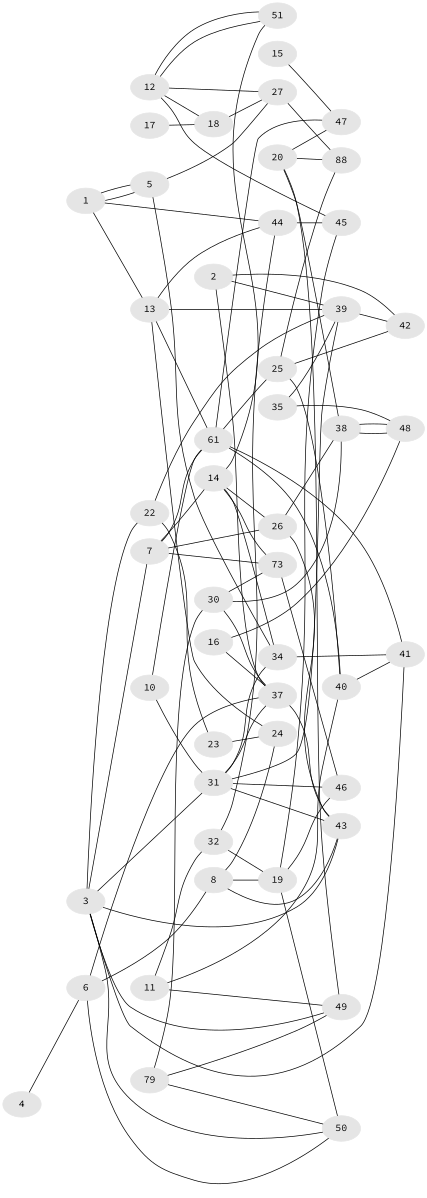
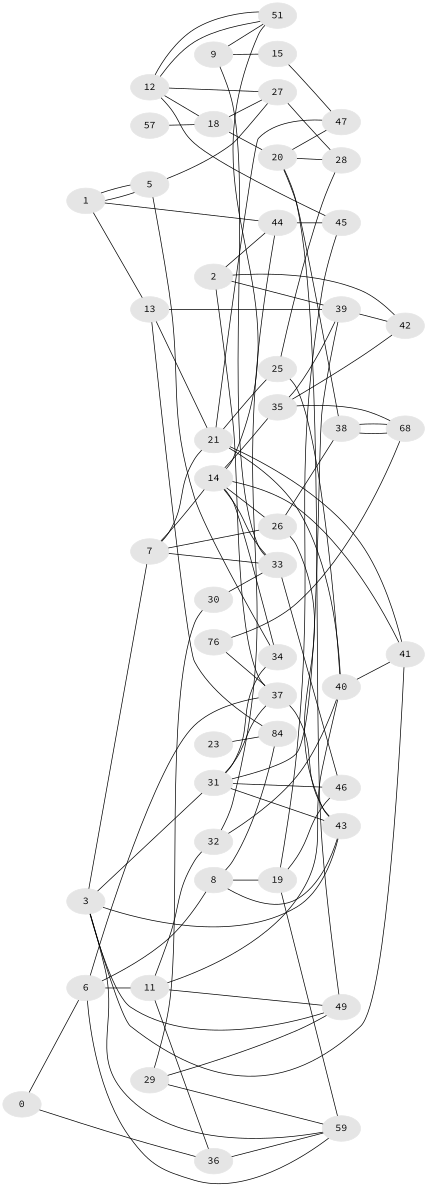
  graph {
    fontname="Source Code Pro"
    rankdir=LR
    node [color=gray90 fontname="Source Code Pro" style=filled]
    edge [fontname="Source Code Pro"]
    1
    5
    13
    44
    27
    34
    39
-   21 [label=61]
-   24
+   21
+   24 [label=84]
    45
    2
    37
    42
    43
    3
    7
-   22
    31
    41
    49
-   50
+   50 [label=59]
    14
    26
-   33 [label=73]
+   33
    23
    46
-   4
+   4 [label=0]
    6
+   36
    8
    11
-   28 [label=88]
+   28
    19
    32
    40
    51
    35
    47
    25
    38
+   9
    15
-   10
    12
    18
    20
-   48
-   16
-   17
-   29 [label=79]
+   48 [label=68]
+   16 [label=76]
+   17 [label=57]
+   29
    30
    1 -- 5
    1 -- 5
    1 -- 13
    1 -- 44
    5 -- 27
    5 -- 34
    13 -- 39
    13 -- 21
    13 -- 24
    44 -- 45
    27 -- 28
    39 -- 42
    21 -- 41
    21 -- 40
    21 -- 47
    21 -- 25
-   13 -- 44
+   2 -- 44
    2 -- 39
    2 -- 37
    2 -- 42
    37 -- 43
    3 -- 43
    3 -- 7
-   3 -- 22
    3 -- 31
    3 -- 41
    3 -- 49
    3 -- 50
    7 -- 21
    7 -- 14
    7 -- 26
    7 -- 33
-   22 -- 39
-   22 -- 23
    31 -- 34
    31 -- 39
    31 -- 37
    31 -- 43
    31 -- 46
    14 -- 34
-   34 -- 41
+   14 -- 41
    14 -- 26
    14 -- 33
    14 -- 51
+   14 -- 35
    26 -- 43
    26 -- 38
    33 -- 46
    23 -- 24
    4 -- 6
+   4 -- 36
    6 -- 37
    6 -- 50
    6 -- 8
+   6 -- 11
+   36 -- 50
    8 -- 24
    8 -- 43
    8 -- 19
    11 -- 49
+   11 -- 36
    11 -- 32
    11 -- 40
    19 -- 45
    19 -- 50
    19 -- 46
    32 -- 44
-   32 -- 19
+   32 -- 40
    40 -- 41
    35 -- 39
-   25 -- 42
+   35 -- 42
    35 -- 48
    25 -- 28
    25 -- 40
    38 -- 48
    38 -- 48
+   9 -- 33
+   9 -- 51
+   9 -- 15
    15 -- 47
-   10 -- 21
-   10 -- 31
    12 -- 27
    12 -- 45
    12 -- 51
    12 -- 51
    12 -- 18
    18 -- 27
+   18 -- 20
    20 -- 49
    20 -- 28
    20 -- 47
    20 -- 38
    16 -- 37
    16 -- 48
    17 -- 18
    29 -- 49
    29 -- 50
    29 -- 30
-   30 -- 37
    30 -- 33
-   30 -- 38
  }
